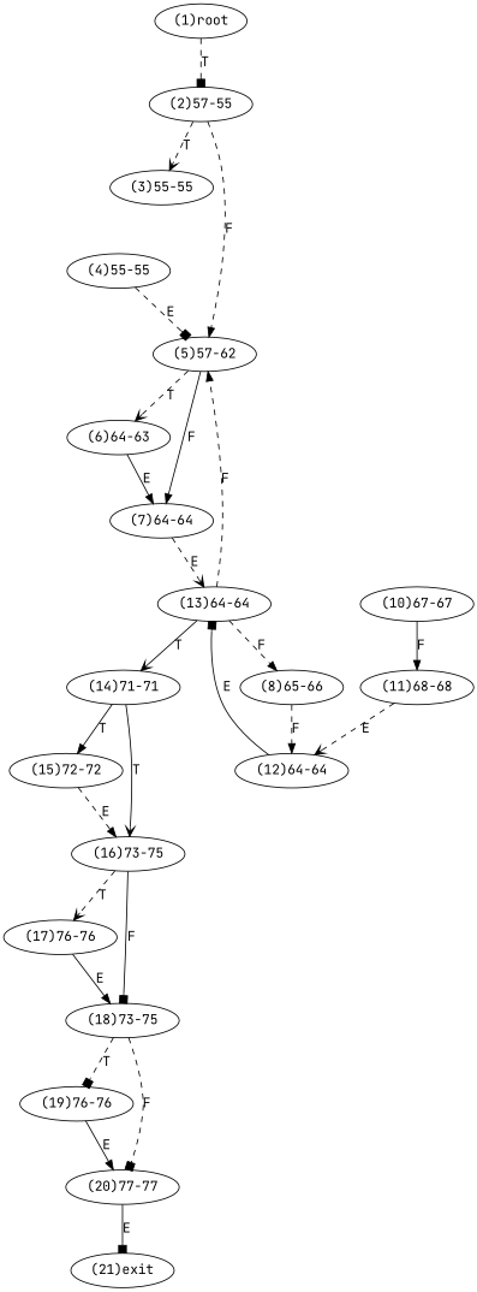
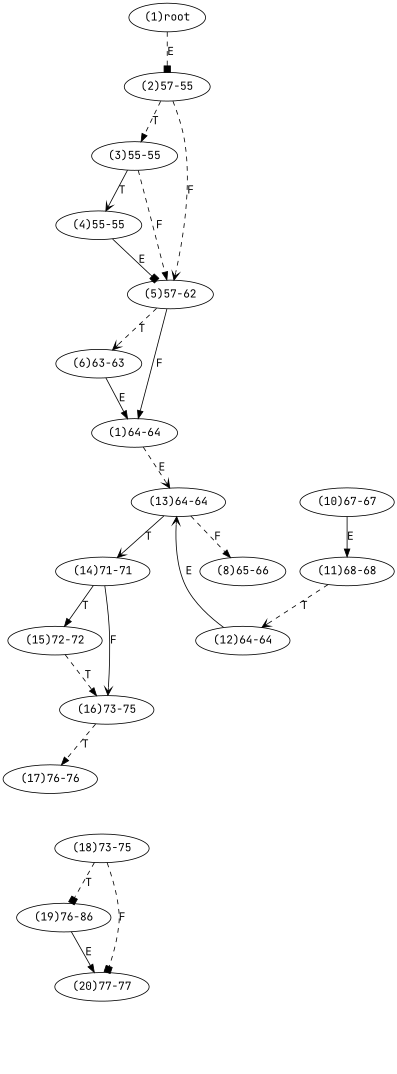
  digraph {
    fontname="JetBrains Mono"
    node [fontname="JetBrains Mono"]
    edge [arrowhead=normal fontname="JetBrains Mono" style=dashed]
    n1 [label="(1)root"]
    n2 [label="(2)57-55"]
    n3 [label="(3)55-55"]
    n4 [label="(5)57-62"]
    n5 [label="(4)55-55"]
-   n6 [label="(6)64-63"]
-   n7 [label="(7)64-64"]
+   n6 [label="(6)63-63"]
+   n7 [label="(1)64-64"]
    n8 [label="(13)64-64"]
    n9 [label="(8)65-66"]
    n10 [label="(14)71-71"]
    n11 [label="(12)64-64"]
    n12 [label="(10)67-67"]
    n13 [label="(11)68-68"]
    n14 [label="(15)72-72"]
    n15 [label="(16)73-75"]
    n16 [label="(17)76-76"]
    n17 [label="(18)73-75"]
-   n18 [label="(19)76-76"]
+   n18 [label="(19)76-86"]
    n19 [label="(20)77-77"]
-   n20 [label="(21)exit"]
-   n1 -> n2 [arrowhead=box label=T]
-   n2 -> n3 [arrowhead=vee label=T]
-   n2 -> n4 [label=F]
-   n8 -> n4 [label=F]
+   n1 -> n2 [arrowhead=box label=E]
+   n2 -> n3 [label=T]
+   n2 -> n4 [arrowhead=vee label=F]
+   n3 -> n4 [label=F]
+   n3 -> n5 [arrowhead=vee label=T style=solid]
    n4 -> n6 [arrowhead=vee label=T]
    n4 -> n7 [label=F style=solid]
-   n5 -> n4 [arrowhead=box label=E]
+   n5 -> n4 [arrowhead=box label=E style=solid]
    n6 -> n7 [label=E style=solid]
    n7 -> n8 [arrowhead=vee label=E]
    n8 -> n9 [label=F]
    n8 -> n10 [arrowhead=vee label=T style=solid]
-   n9 -> n11 [label=F]
    n10 -> n14 [label=T style=solid]
-   n10 -> n15 [arrowhead=vee label=T style=solid]
-   n11 -> n8 [arrowhead=box label=E style=solid]
-   n12 -> n13 [label=F style=solid]
-   n13 -> n11 [arrowhead=vee label=E]
-   n14 -> n15 [label=E]
-   n15 -> n16 [arrowhead=vee label=T]
-   n15 -> n17 [arrowhead=box label=F style=solid]
-   n16 -> n17 [label=E style=solid]
+   n10 -> n15 [arrowhead=vee label=F style=solid]
+   n11 -> n8 [arrowhead=vee label=E style=solid]
+   n12 -> n13 [label=E style=solid]
+   n13 -> n11 [arrowhead=vee label=T]
+   n14 -> n15 [label=T]
+   n15 -> n16 [label=T]
    n17 -> n18 [arrowhead=box label=T]
    n17 -> n19 [arrowhead=box label=F]
    n18 -> n19 [label=E style=solid]
-   n19 -> n20 [arrowhead=box label=E style=solid]
  }
